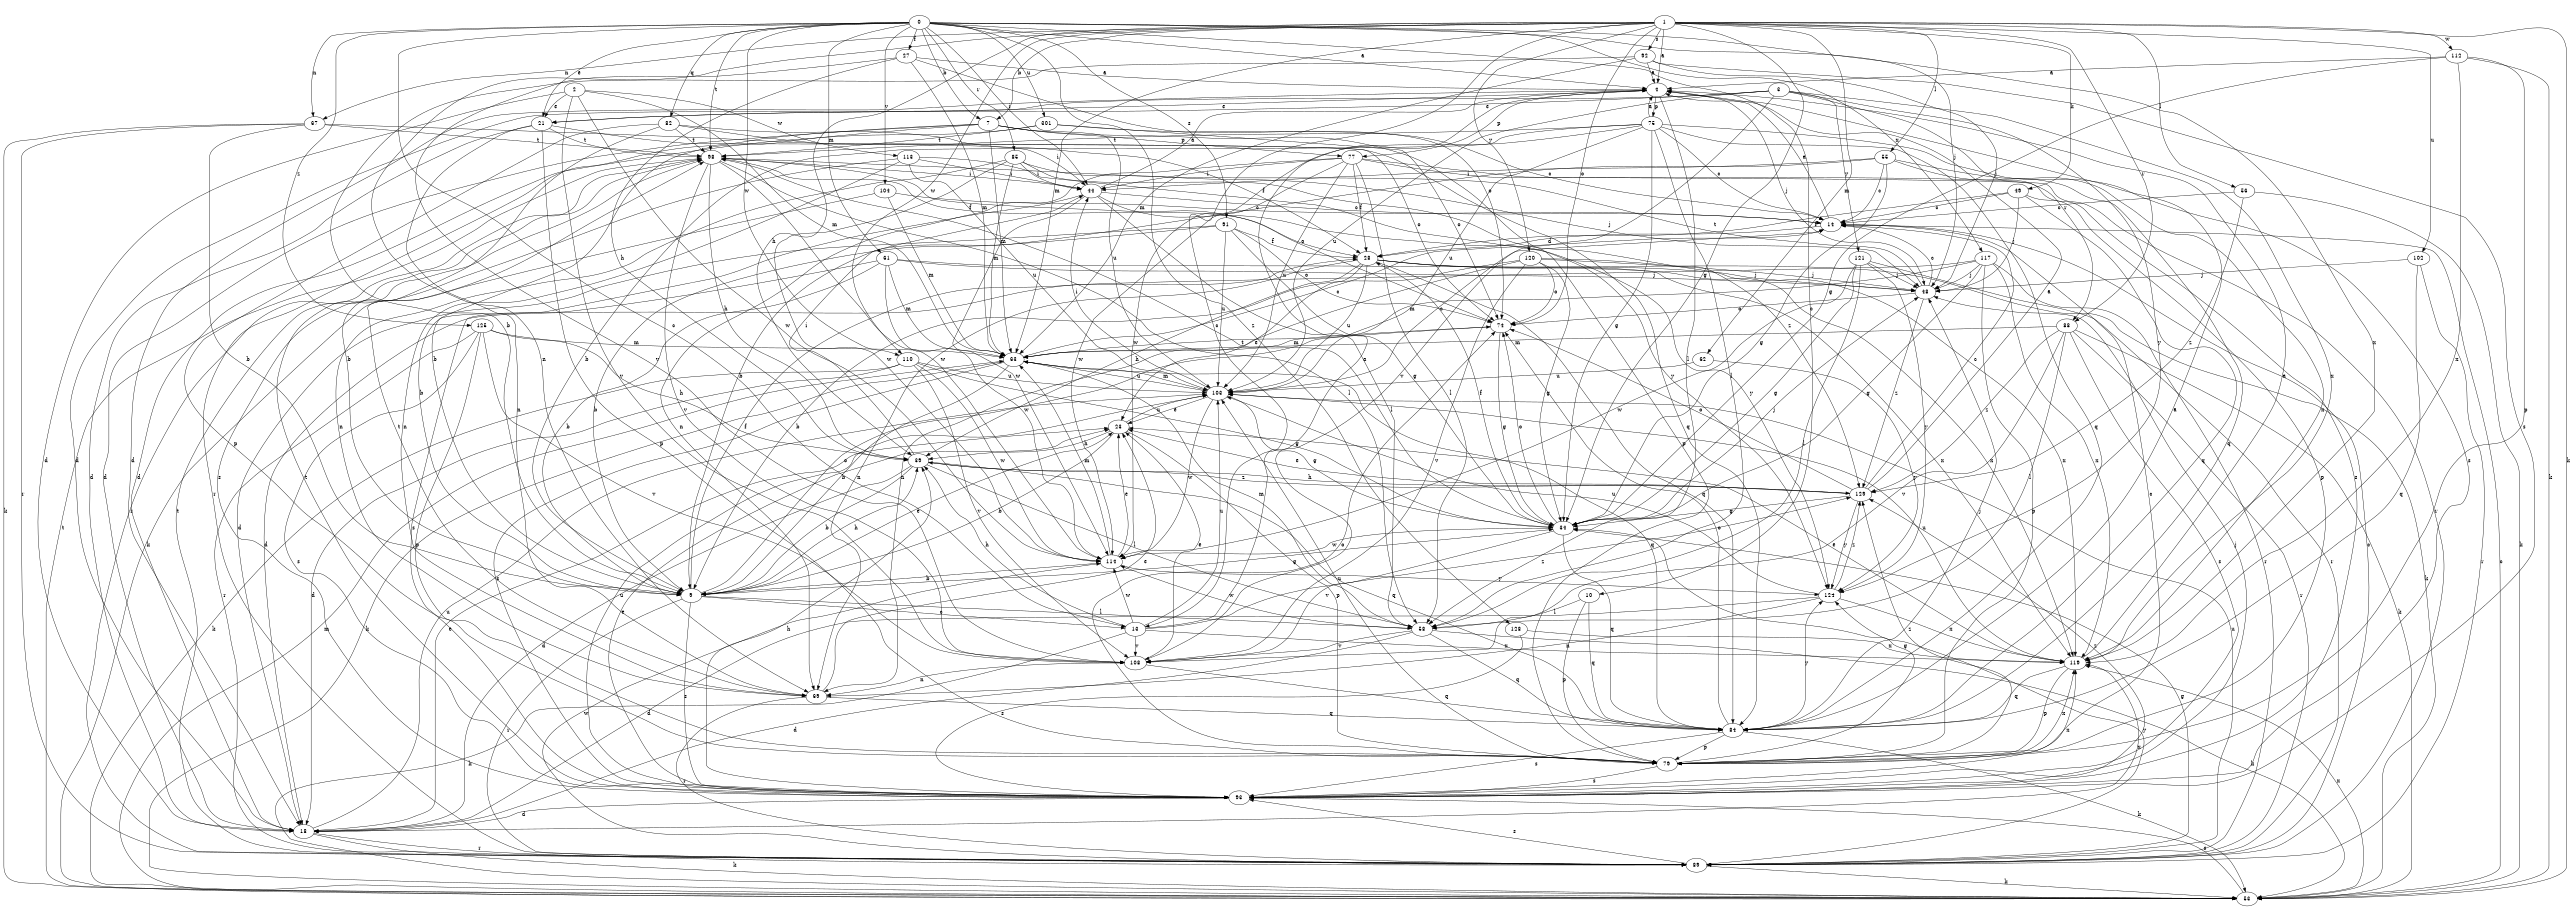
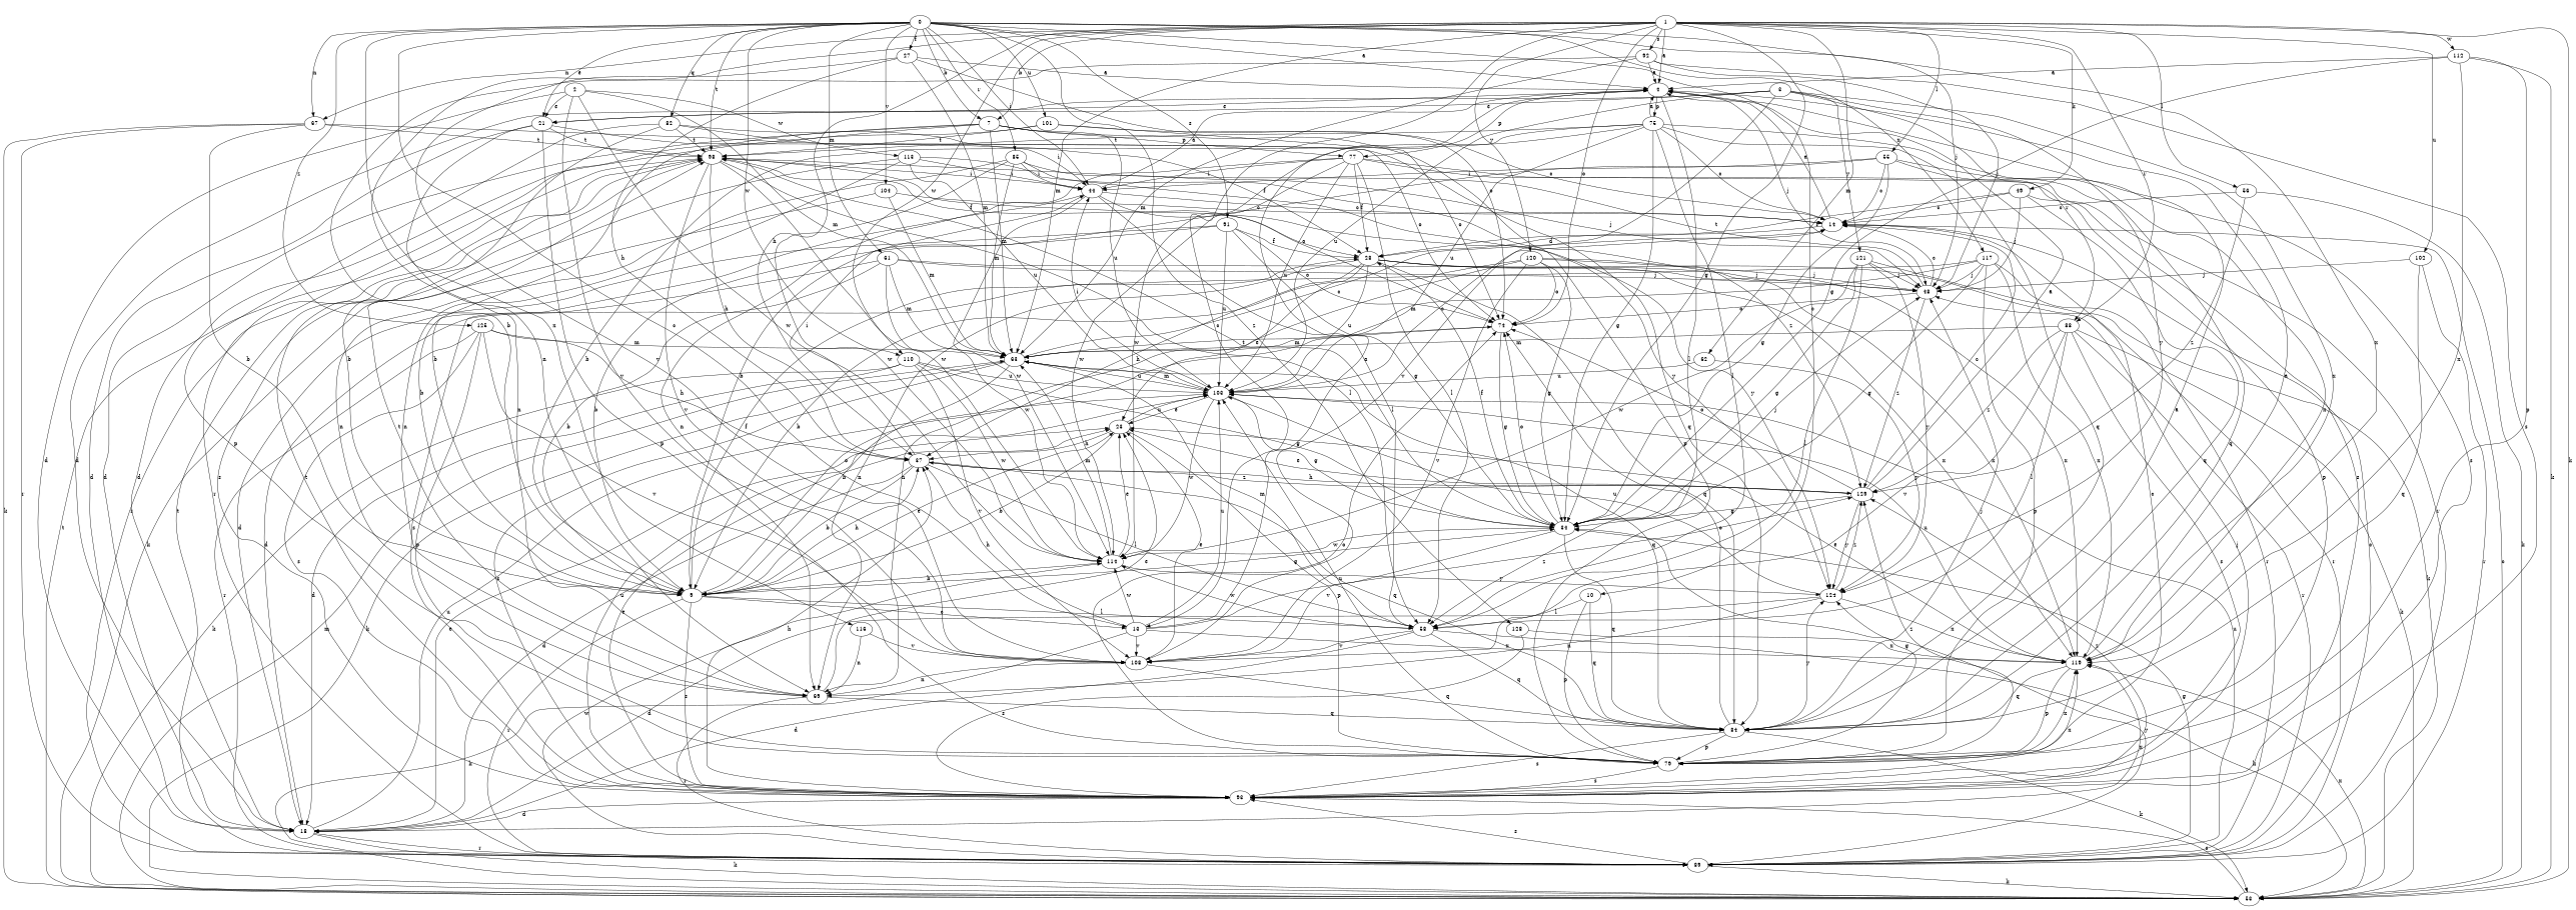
  strict digraph {
    0
    4
    7
    10
    13
    21
    27
    44
    48
    61
    67
    82
    85
    91
    98
-   101 [label=301]
+   101
    104
    110
+   116
    117
    119
    125
    128
    18
    58
    75
    77
    63
    103
    9
    79
    89
    84
-   39
+   39 [label=37]
    53
    108
    114
    129
    69
    74
    124
    14
    93
    28
    34
    23
    1
    49
    55
    56
    62
    88
    92
    102
    112
    120
    2
    113
    3
    121
    0 -> 4 [label=a]
    0 -> 7 [label=b]
    0 -> 10 [label=c]
    0 -> 13 [label=c]
    0 -> 21 [label=e]
    0 -> 27 [label=f]
    0 -> 44 [label=i]
    0 -> 48 [label=j]
    0 -> 61 [label=m]
    0 -> 67 [label=n]
    0 -> 82 [label=q]
    0 -> 85 [label=r]
    0 -> 91 [label=s]
    0 -> 98 [label=t]
    0 -> 101 [label=u]
    0 -> 104 [label=v]
    0 -> 110 [label=w]
+   0 -> 116 [label=x]
    0 -> 117 [label=x]
    0 -> 119 [label=x]
    0 -> 125 [label=z]
    0 -> 128 [label=z]
    4 -> 21 [label=e]
    4 -> 48 [label=j]
-   4 -> 18 [label=d]
    4 -> 58 [label=l]
    4 -> 75 [label=p]
    4 -> 77 [label=p]
    7 -> 18 [label=d]
    7 -> 77 [label=p]
    7 -> 63 [label=m]
    7 -> 103 [label=u]
    7 -> 9 [label=b]
    7 -> 79 [label=p]
    7 -> 89 [label=r]
    10 -> 58 [label=l]
    10 -> 79 [label=p]
    10 -> 84 [label=q]
    13 -> 4 [label=a]
    13 -> 119 [label=x]
    13 -> 103 [label=u]
    13 -> 39 [label=h]
    13 -> 53 [label=k]
    13 -> 108 [label=v]
    13 -> 114 [label=w]
    13 -> 129 [label=z]
    21 -> 98 [label=t]
    21 -> 18 [label=d]
    21 -> 79 [label=p]
    21 -> 69 [label=n]
    21 -> 74 [label=o]
    27 -> 4 [label=a]
    27 -> 63 [label=m]
    27 -> 39 [label=h]
    27 -> 108 [label=v]
    27 -> 74 [label=o]
    44 -> 4 [label=a]
    44 -> 58 [label=l]
    44 -> 9 [label=b]
    44 -> 114 [label=w]
    44 -> 124 [label=y]
    44 -> 14 [label=c]
    48 -> 98 [label=t]
    48 -> 129 [label=z]
    48 -> 74 [label=o]
    48 -> 14 [label=c]
    61 -> 48 [label=j]
    61 -> 119 [label=x]
    61 -> 63 [label=m]
    61 -> 9 [label=b]
    61 -> 114 [label=w]
    61 -> 93 [label=s]
    67 -> 98 [label=t]
    67 -> 9 [label=b]
    67 -> 89 [label=r]
    67 -> 84 [label=q]
    67 -> 53 [label=k]
    82 -> 44 [label=i]
    82 -> 98 [label=t]
    82 -> 9 [label=b]
    82 -> 79 [label=p]
    82 -> 28 [label=f]
    85 -> 44 [label=i]
    85 -> 48 [label=j]
    85 -> 63 [label=m]
    85 -> 114 [label=w]
    85 -> 129 [label=z]
    85 -> 69 [label=n]
    91 -> 18 [label=d]
    91 -> 103 [label=u]
    91 -> 9 [label=b]
    91 -> 74 [label=o]
    91 -> 28 [label=f]
    91 -> 34 [label=g]
    98 -> 44 [label=i]
    98 -> 58 [label=l]
    98 -> 89 [label=r]
    98 -> 39 [label=h]
    98 -> 108 [label=v]
    98 -> 114 [label=w]
    98 -> 74 [label=o]
    98 -> 28 [label=f]
    101 -> 98 [label=t]
    101 -> 18 [label=d]
    101 -> 74 [label=o]
    101 -> 14 [label=c]
    104 -> 63 [label=m]
    104 -> 53 [label=k]
    104 -> 14 [label=c]
    110 -> 18 [label=d]
    110 -> 103 [label=u]
    110 -> 53 [label=k]
    110 -> 108 [label=v]
    110 -> 114 [label=w]
    110 -> 34 [label=g]
+   116 -> 108 [label=v]
+   116 -> 69 [label=n]
    117 -> 48 [label=j]
    117 -> 119 [label=x]
    117 -> 18 [label=d]
    117 -> 63 [label=m]
    117 -> 79 [label=p]
    117 -> 89 [label=r]
    117 -> 34 [label=g]
    119 -> 4 [label=a]
    119 -> 103 [label=u]
    119 -> 79 [label=p]
    119 -> 84 [label=q]
    119 -> 23 [label=e]
    125 -> 63 [label=m]
    125 -> 79 [label=p]
    125 -> 89 [label=r]
    125 -> 39 [label=h]
    125 -> 108 [label=v]
    125 -> 93 [label=s]
    128 -> 119 [label=x]
    128 -> 93 [label=s]
    18 -> 119 [label=x]
    18 -> 103 [label=u]
    18 -> 89 [label=r]
    18 -> 53 [label=k]
    18 -> 23 [label=e]
    58 -> 18 [label=d]
    58 -> 63 [label=m]
    58 -> 84 [label=q]
    58 -> 53 [label=k]
    58 -> 108 [label=v]
    58 -> 114 [label=w]
    75 -> 4 [label=a]
    75 -> 98 [label=t]
    75 -> 58 [label=l]
    75 -> 103 [label=u]
    75 -> 9 [label=b]
    75 -> 84 [label=q]
    75 -> 114 [label=w]
    75 -> 14 [label=c]
    75 -> 93 [label=s]
    75 -> 34 [label=g]
    77 -> 44 [label=i]
    77 -> 58 [label=l]
    77 -> 103 [label=u]
    77 -> 89 [label=r]
    77 -> 114 [label=w]
    77 -> 69 [label=n]
    77 -> 93 [label=s]
    77 -> 28 [label=f]
    63 -> 103 [label=u]
    63 -> 9 [label=b]
    63 -> 84 [label=q]
    63 -> 53 [label=k]
    63 -> 14 [label=c]
    63 -> 93 [label=s]
    103 -> 44 [label=i]
    103 -> 63 [label=m]
    103 -> 114 [label=w]
    103 -> 14 [label=c]
    103 -> 34 [label=g]
    103 -> 23 [label=e]
    9 -> 13 [label=c]
    9 -> 58 [label=l]
    9 -> 89 [label=r]
    9 -> 39 [label=h]
    9 -> 74 [label=o]
    9 -> 93 [label=s]
    9 -> 28 [label=f]
    9 -> 34 [label=g]
    9 -> 23 [label=e]
    79 -> 119 [label=x]
    79 -> 103 [label=u]
    79 -> 129 [label=z]
    79 -> 74 [label=o]
    79 -> 14 [label=c]
    79 -> 93 [label=s]
    79 -> 34 [label=g]
    89 -> 98 [label=t]
    89 -> 103 [label=u]
    89 -> 53 [label=k]
    89 -> 114 [label=w]
    89 -> 124 [label=y]
    89 -> 14 [label=c]
    89 -> 93 [label=s]
    89 -> 34 [label=g]
    84 -> 4 [label=a]
    84 -> 48 [label=j]
    84 -> 79 [label=p]
    84 -> 53 [label=k]
    84 -> 74 [label=o]
    84 -> 124 [label=y]
    84 -> 93 [label=s]
    39 -> 44 [label=i]
    39 -> 18 [label=d]
    39 -> 58 [label=l]
    39 -> 9 [label=b]
    39 -> 84 [label=q]
    39 -> 129 [label=z]
    53 -> 98 [label=t]
    53 -> 119 [label=x]
    53 -> 63 [label=m]
    53 -> 14 [label=c]
    53 -> 93 [label=s]
    108 -> 84 [label=q]
    108 -> 69 [label=n]
    108 -> 23 [label=e]
    114 -> 63 [label=m]
    114 -> 9 [label=b]
    114 -> 124 [label=y]
    114 -> 23 [label=e]
    129 -> 4 [label=a]
    129 -> 39 [label=h]
    129 -> 74 [label=o]
    129 -> 124 [label=y]
    129 -> 14 [label=c]
    129 -> 34 [label=g]
    129 -> 23 [label=e]
    69 -> 98 [label=t]
    69 -> 89 [label=r]
    69 -> 84 [label=q]
    69 -> 23 [label=e]
    74 -> 63 [label=m]
    74 -> 34 [label=g]
    124 -> 119 [label=x]
    124 -> 18 [label=d]
    124 -> 103 [label=u]
    124 -> 129 [label=z]
    124 -> 69 [label=n]
    14 -> 4 [label=a]
    14 -> 28 [label=d]
    93 -> 48 [label=j]
    93 -> 98 [label=t]
    93 -> 119 [label=x]
    93 -> 18 [label=d]
    93 -> 103 [label=u]
    93 -> 39 [label=h]
    93 -> 129 [label=z]
    93 -> 23 [label=e]
    28 -> 48 [label=j]
    28 -> 119 [label=x]
    28 -> 103 [label=u]
    28 -> 84 [label=q]
    28 -> 39 [label=h]
    28 -> 53 [label=k]
    28 -> 69 [label=n]
    28 -> 23 [label=e]
    34 -> 48 [label=j]
    34 -> 98 [label=t]
    34 -> 84 [label=q]
    34 -> 108 [label=v]
    34 -> 114 [label=w]
    34 -> 74 [label=o]
    34 -> 28 [label=f]
    23 -> 103 [label=u]
    23 -> 9 [label=b]
    23 -> 79 [label=p]
    23 -> 39 [label=h]
    1 -> 4 [label=a]
    1 -> 7 [label=b]
    1 -> 13 [label=c]
    1 -> 67 [label=n]
    1 -> 110 [label=w]
    1 -> 63 [label=m]
    1 -> 39 [label=h]
    1 -> 53 [label=k]
    1 -> 69 [label=n]
    1 -> 74 [label=o]
    1 -> 34 [label=g]
    1 -> 49 [label=k]
    1 -> 55 [label=l]
    1 -> 56 [label=l]
    1 -> 62 [label=m]
    1 -> 88 [label=r]
    1 -> 92 [label=s]
    1 -> 102 [label=u]
    1 -> 112 [label=w]
    1 -> 120 [label=y]
    49 -> 48 [label=j]
    49 -> 79 [label=p]
    49 -> 84 [label=q]
    49 -> 14 [label=c]
    49 -> 28 [label=f]
    55 -> 44 [label=i]
    55 -> 119 [label=x]
    55 -> 9 [label=b]
    55 -> 84 [label=q]
    55 -> 14 [label=c]
    55 -> 34 [label=g]
    56 -> 53 [label=k]
    56 -> 129 [label=z]
    56 -> 14 [label=c]
    62 -> 103 [label=u]
    62 -> 124 [label=y]
    88 -> 58 [label=l]
    88 -> 63 [label=m]
    88 -> 89 [label=r]
    88 -> 53 [label=k]
    88 -> 108 [label=v]
    88 -> 129 [label=z]
    88 -> 93 [label=s]
    92 -> 4 [label=a]
    92 -> 48 [label=j]
    92 -> 63 [label=m]
    92 -> 9 [label=b]
    92 -> 93 [label=s]
    102 -> 48 [label=j]
    102 -> 89 [label=r]
    102 -> 84 [label=q]
    112 -> 4 [label=a]
    112 -> 119 [label=x]
    112 -> 79 [label=p]
    112 -> 53 [label=k]
    112 -> 34 [label=g]
    120 -> 48 [label=j]
    120 -> 119 [label=x]
    120 -> 9 [label=b]
    120 -> 108 [label=v]
    120 -> 69 [label=n]
    120 -> 74 [label=o]
    120 -> 34 [label=g]
    2 -> 21 [label=e]
    2 -> 18 [label=d]
    2 -> 63 [label=m]
    2 -> 108 [label=v]
    2 -> 114 [label=w]
    2 -> 113 [label=w]
    113 -> 44 [label=i]
    113 -> 103 [label=u]
    113 -> 69 [label=n]
    113 -> 124 [label=y]
    113 -> 93 [label=s]
    3 -> 21 [label=e]
    3 -> 119 [label=x]
    3 -> 18 [label=d]
    3 -> 103 [label=u]
    3 -> 108 [label=v]
    3 -> 124 [label=y]
    3 -> 88 [label=r]
    3 -> 121 [label=y]
    121 -> 48 [label=j]
    121 -> 58 [label=l]
    121 -> 89 [label=r]
    121 -> 114 [label=w]
    121 -> 124 [label=y]
    121 -> 34 [label=g]
  }
